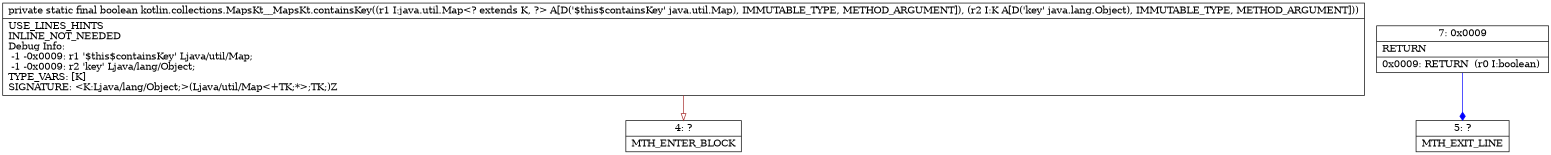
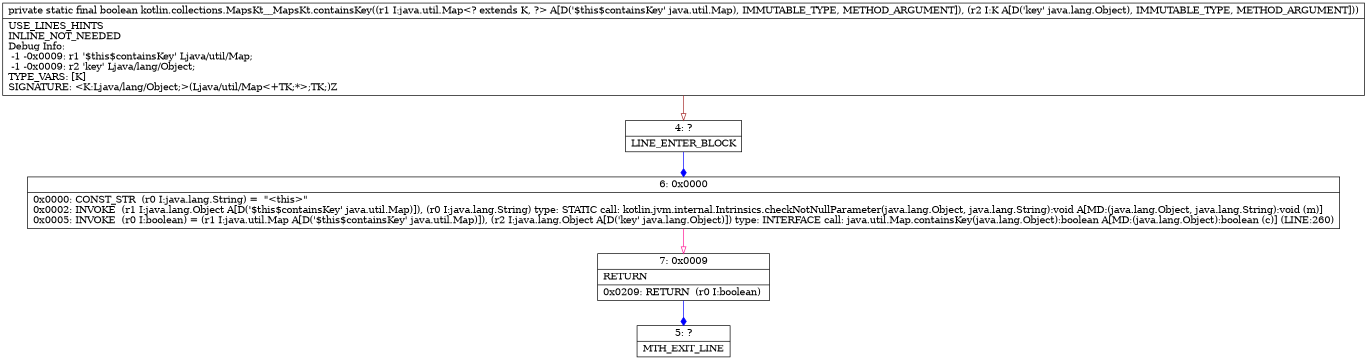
  digraph {
    node [shape=record]
    edge [arrowhead=diamond color=blue]
-   n1 [label="{4\:\ ?|MTH_ENTER_BLOCK\l}"]
-   n3 [label="{7\:\ 0x0009|RETURN\l|0x0009: RETURN  (r0 I:boolean) \l}"]
+   n1 [label="{4\:\ ?|LINE_ENTER_BLOCK\l}"]
+   n2 [label="{6\:\ 0x0000|0x0000: CONST_STR  (r0 I:java.lang.String) =  \"\<this\>\" \l0x0002: INVOKE  (r1 I:java.lang.Object A[D('$this$containsKey' java.util.Map)]), (r0 I:java.lang.String) type: STATIC call: kotlin.jvm.internal.Intrinsics.checkNotNullParameter(java.lang.Object, java.lang.String):void A[MD:(java.lang.Object, java.lang.String):void (m)]\l0x0005: INVOKE  (r0 I:boolean) = (r1 I:java.util.Map A[D('$this$containsKey' java.util.Map)]), (r2 I:java.lang.Object A[D('key' java.lang.Object)]) type: INTERFACE call: java.util.Map.containsKey(java.lang.Object):boolean A[MD:(java.lang.Object):boolean (c)] (LINE:260)\l}"]
+   n3 [label="{7\:\ 0x0009|RETURN\l|0x0209: RETURN  (r0 I:boolean) \l}"]
    n4 [label="{5\:\ ?|MTH_EXIT_LINE\l}"]
    n5 [label="{private static final boolean kotlin.collections.MapsKt__MapsKt.containsKey((r1 I:java.util.Map\<? extends K, ?\> A[D('$this$containsKey' java.util.Map), IMMUTABLE_TYPE, METHOD_ARGUMENT]), (r2 I:K A[D('key' java.lang.Object), IMMUTABLE_TYPE, METHOD_ARGUMENT]))  | USE_LINES_HINTS\lINLINE_NOT_NEEDED\lDebug Info:\l  \-1 \-0x0009: r1 '$this$containsKey' Ljava\/util\/Map;\l  \-1 \-0x0009: r2 'key' Ljava\/lang\/Object;\lTYPE_VARS: [K]\lSIGNATURE: \<K:Ljava\/lang\/Object;\>(Ljava\/util\/Map\<+TK;*\>;TK;)Z\l}"]
+   n1 -> n2
+   n2 -> n3 [arrowhead=onormal color=deeppink]
    n3 -> n4
    n5 -> n1 [arrowhead=onormal color=brown]
  }
